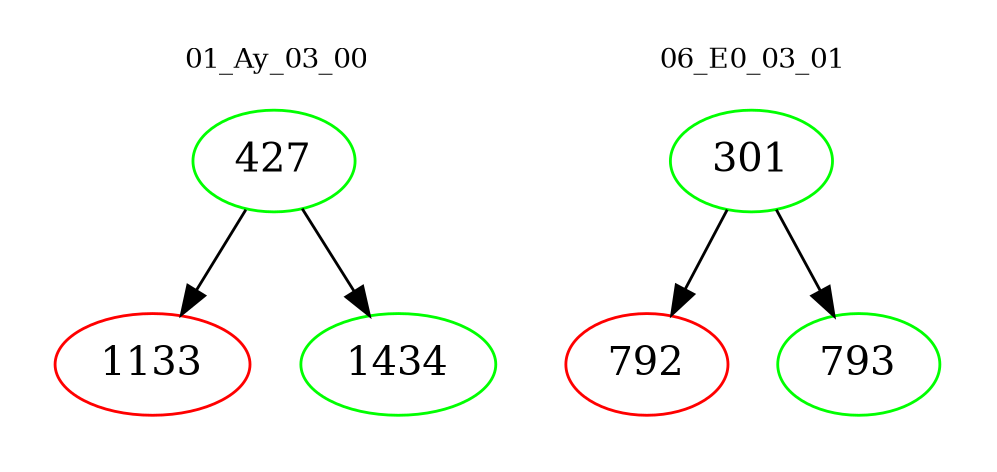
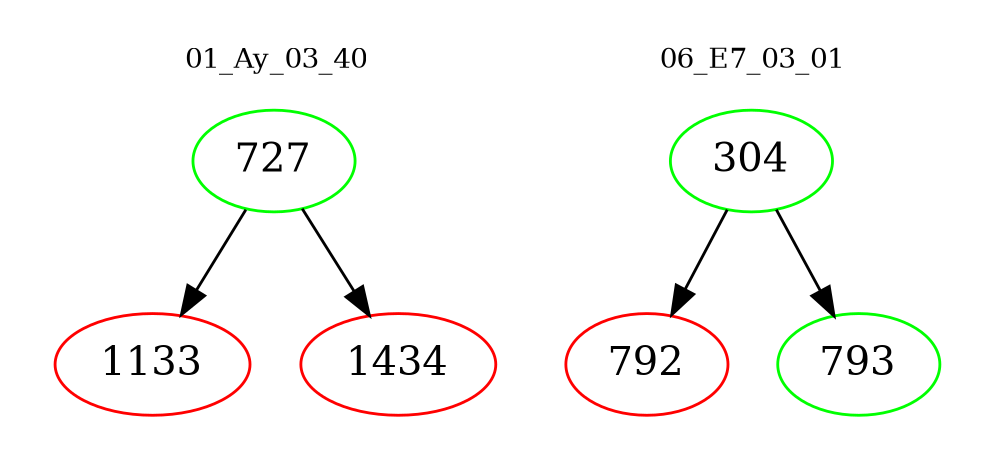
  digraph {
    node [color=green]
    edge [color=black]
-   n1 [label=427]
+   n1 [label=727]
    n2 [color=red label=1133]
-   n3 [label=1434]
-   n4 [label=301]
+   n3 [color=red label=1434]
+   n4 [label=304]
    n5 [color=red label=792]
    n6 [label=793]
    subgraph cluster_1 {
      color=white
      fontsize=10
-     label="01_Ay_03_00"
+     label="01_Ay_03_40"
      n1
      n2
      n3
    }
    subgraph cluster_2 {
      color=white
      fontsize=10
-     label="06_E0_03_01"
+     label="06_E7_03_01"
      n4
      n5
      n6
    }
    n1 -> n2
    n1 -> n3
    n4 -> n5
    n4 -> n6
  }
